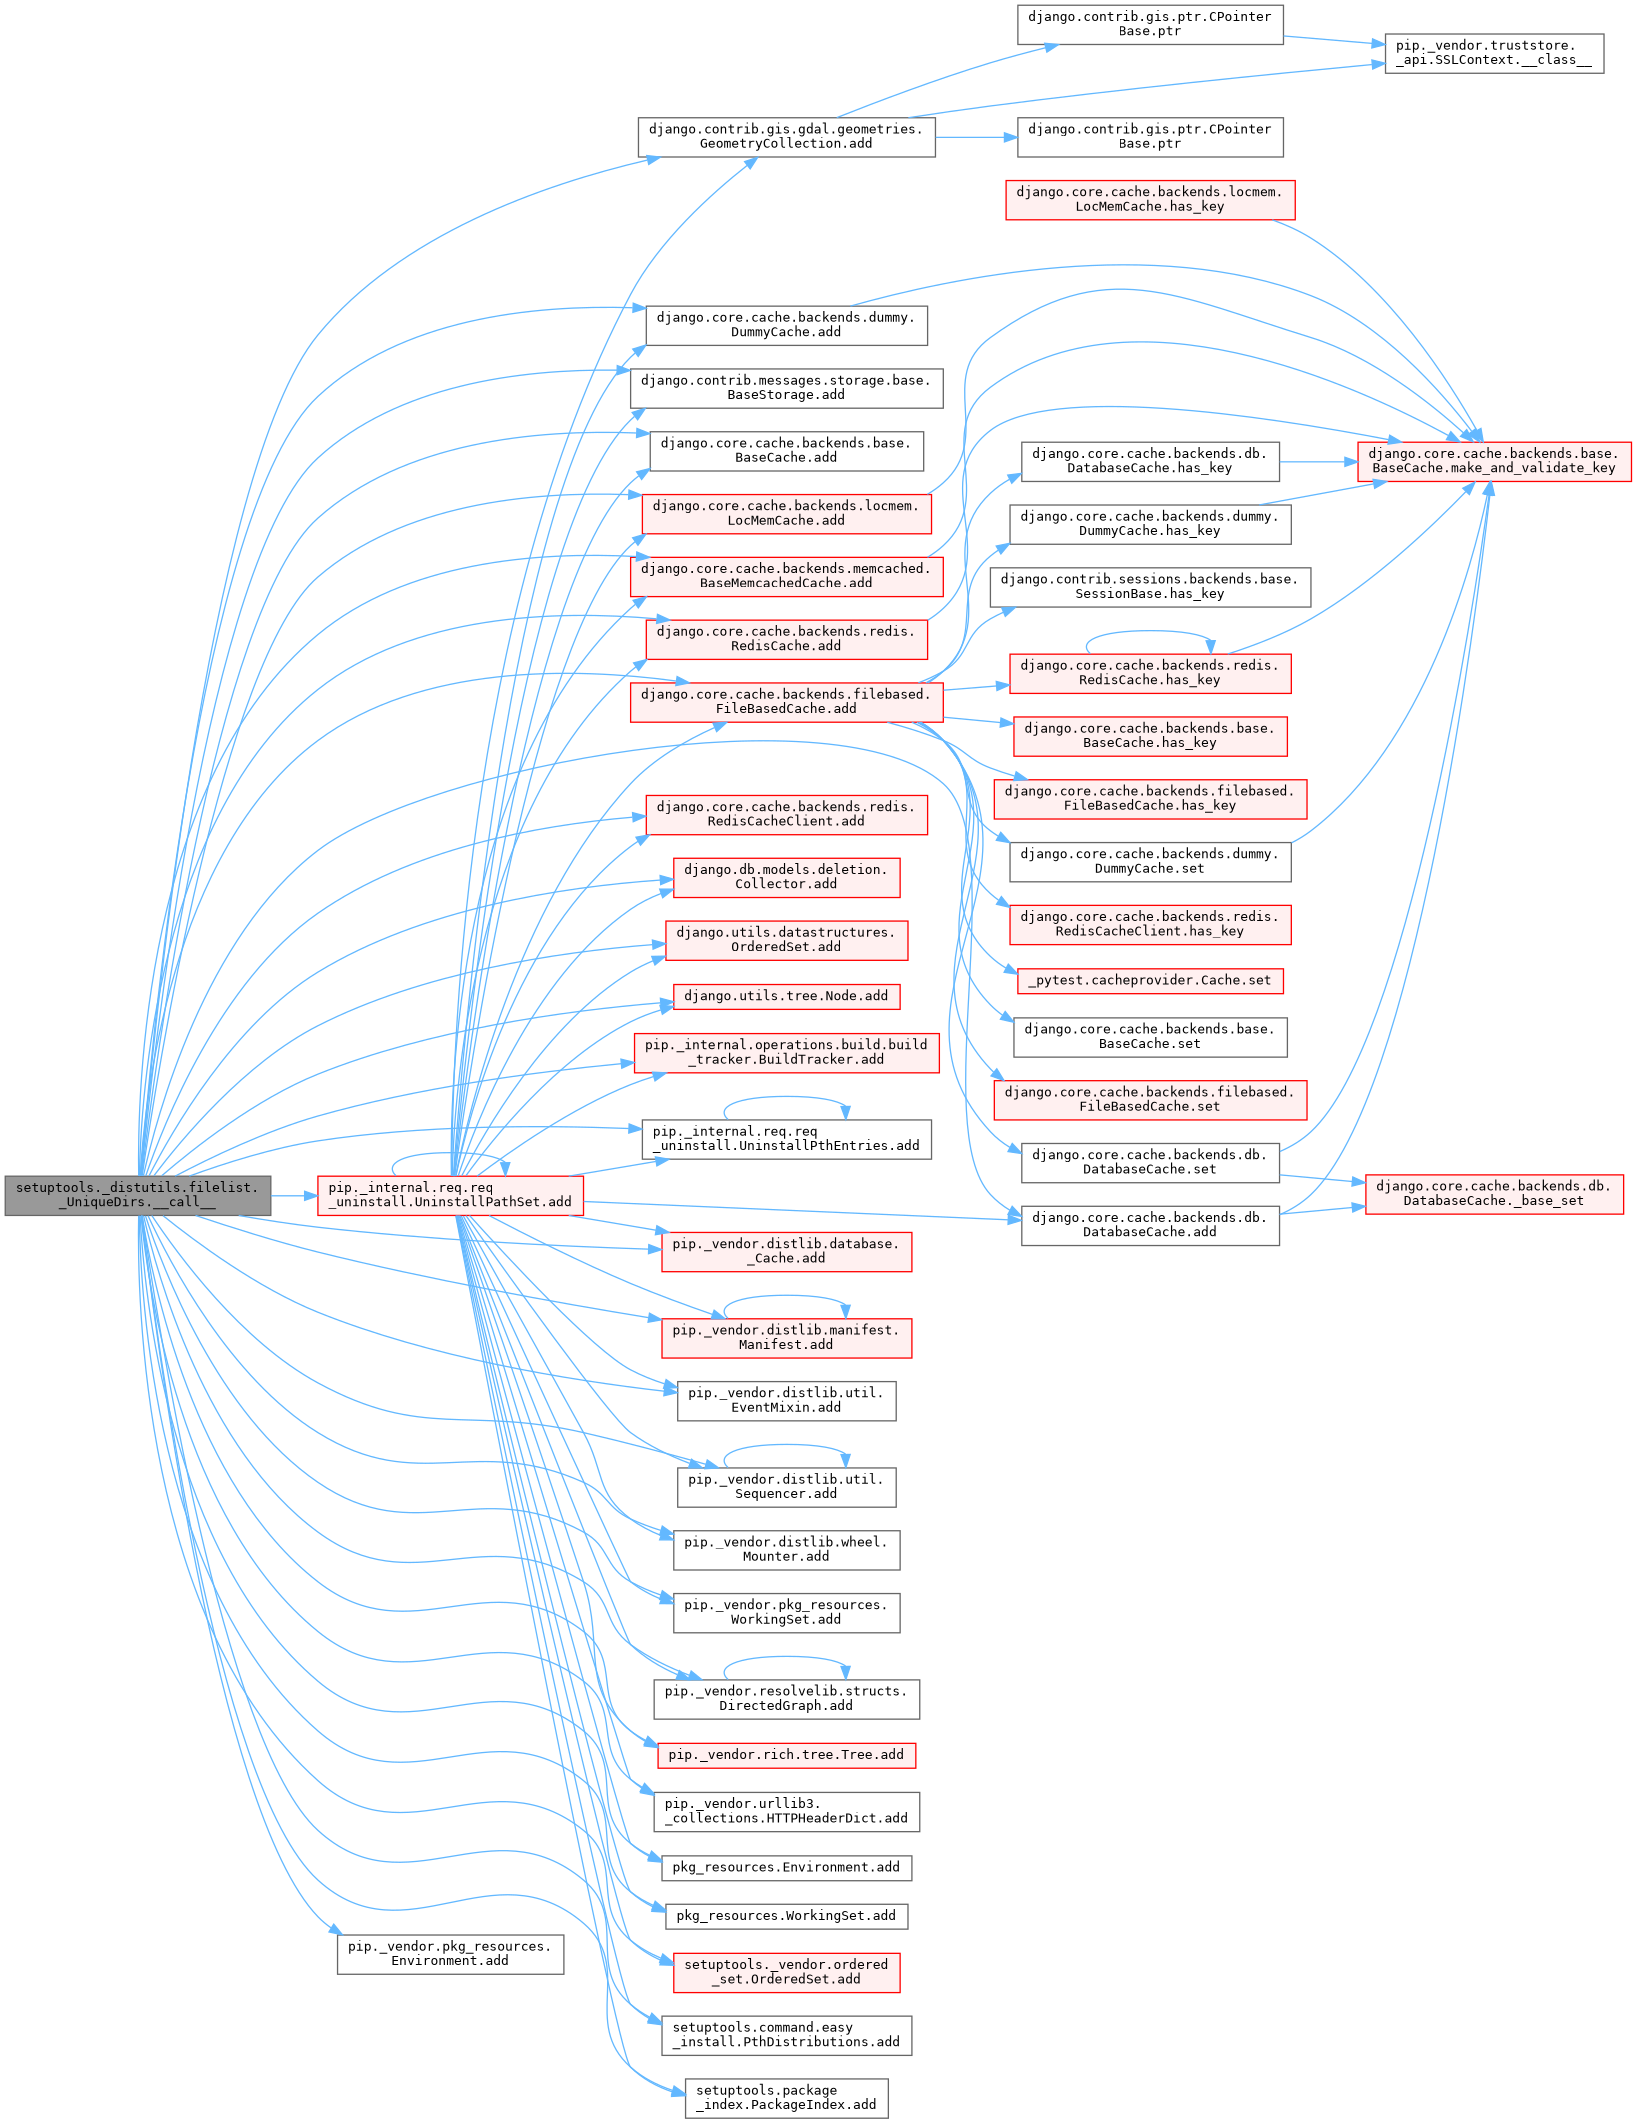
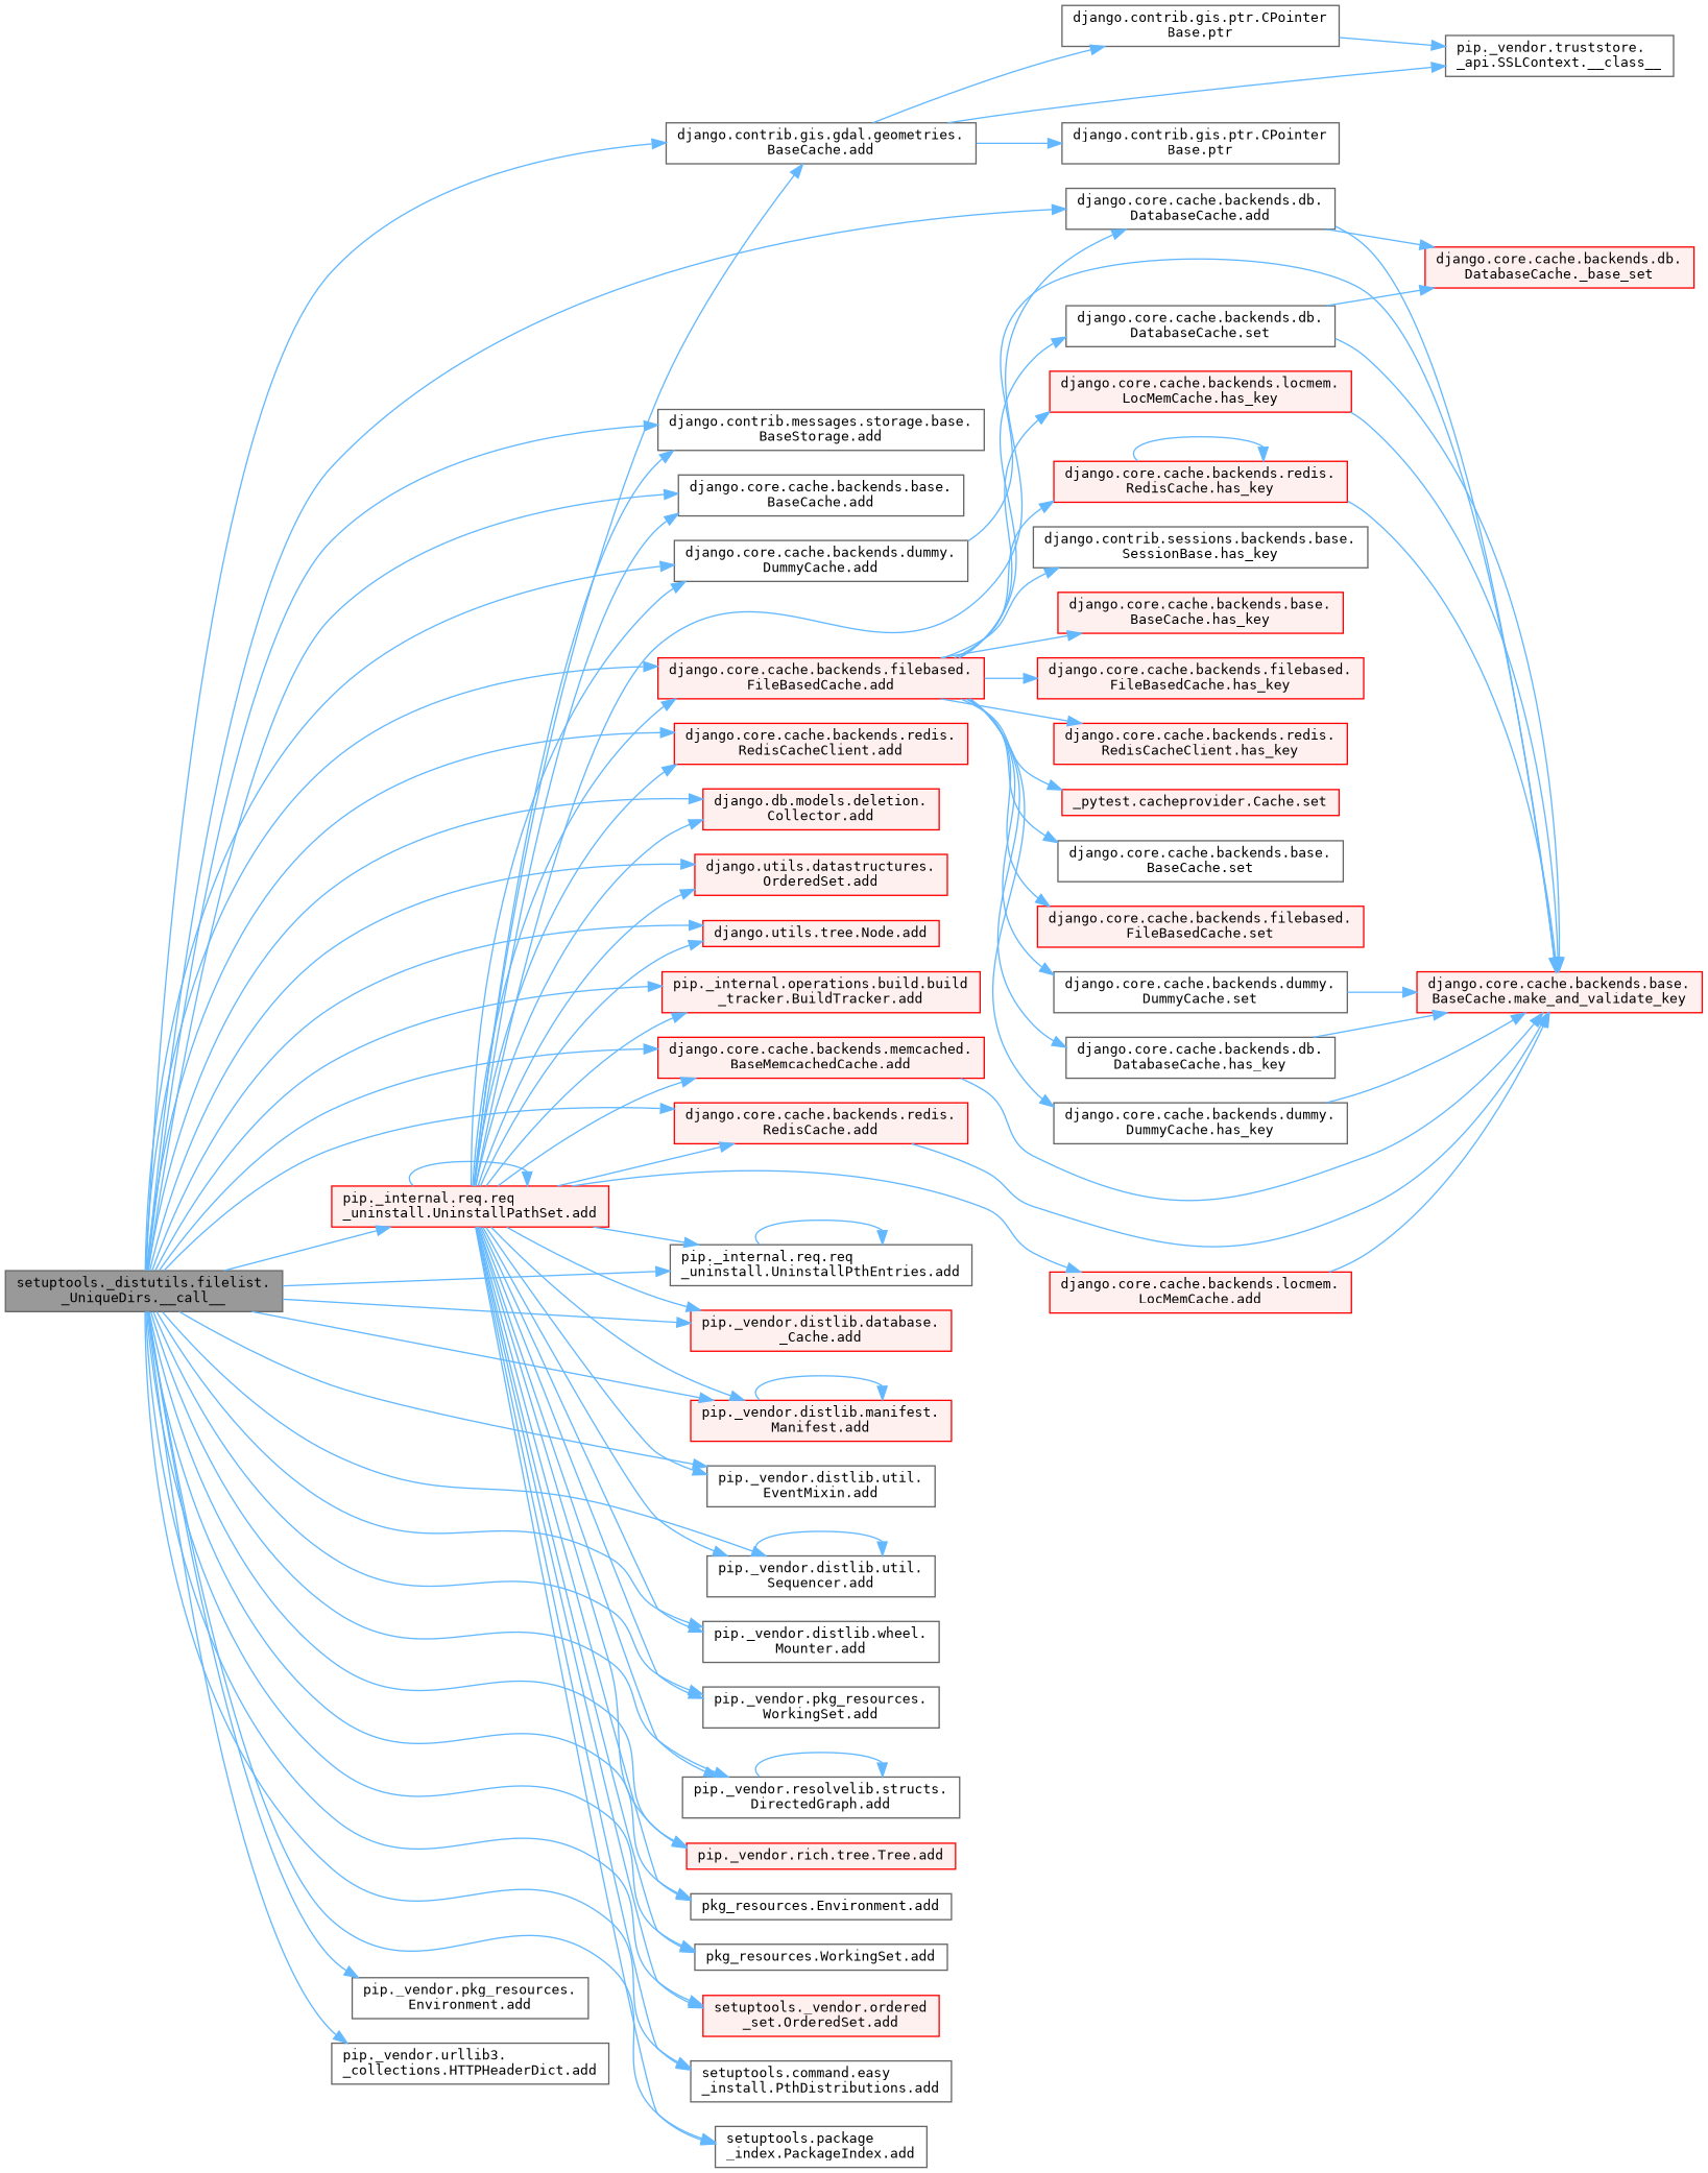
  digraph {
    fontname="DejaVu Sans Mono"
    rankdir=LR
    node [color=grey40 fillcolor=white fontname="DejaVu Sans Mono" fontsize=10 shape=box style=filled]
    edge [color=steelblue1 fontname="DejaVu Sans Mono" fontsize=10 labelfontname=Helvetica labelfontsize=10 style=solid]
    n1 [color=gray40 fillcolor=grey60 fontcolor=black height=0.2 label="setuptools._distutils.filelist.\l_UniqueDirs.__call__" width=0.4]
-   n2 [height=0.2 label="django.contrib.gis.gdal.geometries.\lGeometryCollection.add" width=0.4]
+   n2 [height=0.2 label="django.contrib.gis.gdal.geometries.\lBaseCache.add" width=0.4]
    n3 [height=0.2 label="django.contrib.messages.storage.base.\lBaseStorage.add" width=0.4]
    n4 [height=0.2 label="django.core.cache.backends.base.\lBaseCache.add" width=0.4]
    n5 [height=0.2 label="django.core.cache.backends.db.\lDatabaseCache.add" width=0.4]
    n6 [height=0.2 label="django.core.cache.backends.dummy.\lDummyCache.add" width=0.4]
    n7 [color=red fillcolor="#FFF0F0" height=0.2 label="django.core.cache.backends.filebased.\lFileBasedCache.add" width=0.4]
    n8 [color=red fillcolor="#FFF0F0" height=0.2 label="django.core.cache.backends.locmem.\lLocMemCache.add" width=0.4]
    n9 [color=red fillcolor="#FFF0F0" height=0.2 label="django.core.cache.backends.memcached.\lBaseMemcachedCache.add" width=0.4]
    n10 [color=red fillcolor="#FFF0F0" height=0.2 label="django.core.cache.backends.redis.\lRedisCache.add" width=0.4]
    n11 [color=red fillcolor="#FFF0F0" height=0.2 label="django.core.cache.backends.redis.\lRedisCacheClient.add" width=0.4]
    n12 [color=red fillcolor="#FFF0F0" height=0.2 label="django.db.models.deletion.\lCollector.add" width=0.4]
    n13 [color=red fillcolor="#FFF0F0" height=0.2 label="django.utils.datastructures.\lOrderedSet.add" width=0.4]
    n14 [color=red fillcolor="#FFF0F0" height=0.2 label="django.utils.tree.Node.add" width=0.4]
    n15 [color=red fillcolor="#FFF0F0" height=0.2 label="pip._internal.operations.build.build\l_tracker.BuildTracker.add" width=0.4]
    n16 [color=red fillcolor="#FFF0F0" height=0.2 label="pip._internal.req.req\l_uninstall.UninstallPathSet.add" width=0.4]
    n17 [height=0.2 label="pip._internal.req.req\l_uninstall.UninstallPthEntries.add" width=0.4]
    n18 [color=red fillcolor="#FFF0F0" height=0.2 label="pip._vendor.distlib.database.\l_Cache.add" width=0.4]
    n19 [color=red fillcolor="#FFF0F0" height=0.2 label="pip._vendor.distlib.manifest.\lManifest.add" width=0.4]
    n20 [height=0.2 label="pip._vendor.distlib.util.\lEventMixin.add" width=0.4]
    n21 [height=0.2 label="pip._vendor.distlib.util.\lSequencer.add" width=0.4]
    n22 [height=0.2 label="pip._vendor.distlib.wheel.\lMounter.add" width=0.4]
    n23 [height=0.2 label="pip._vendor.pkg_resources.\lEnvironment.add" width=0.4]
    n24 [height=0.2 label="pip._vendor.pkg_resources.\lWorkingSet.add" width=0.4]
    n25 [height=0.2 label="pip._vendor.resolvelib.structs.\lDirectedGraph.add" width=0.4]
    n26 [color=red fillcolor="#FFF0F0" height=0.2 label="pip._vendor.rich.tree.Tree.add" width=0.4]
    n27 [height=0.2 label="pip._vendor.urllib3.\l_collections.HTTPHeaderDict.add" width=0.4]
    n28 [height=0.2 label="pkg_resources.Environment.add" width=0.4]
    n29 [height=0.2 label="pkg_resources.WorkingSet.add" width=0.4]
    n30 [color=red fillcolor="#FFF0F0" height=0.2 label="setuptools._vendor.ordered\l_set.OrderedSet.add" width=0.4]
    n31 [height=0.2 label="setuptools.command.easy\l_install.PthDistributions.add" width=0.4]
    n32 [height=0.2 label="setuptools.package\l_index.PackageIndex.add" width=0.4]
    n33 [height=0.2 label="pip._vendor.truststore.\l_api.SSLContext.__class__" width=0.4]
    n34 [height=0.2 label="django.contrib.gis.ptr.CPointer\lBase.ptr" width=0.4]
    n35 [height=0.2 label="django.contrib.gis.ptr.CPointer\lBase.ptr" width=0.4]
    n36 [color=red fillcolor="#FFF0F0" height=0.2 label="django.core.cache.backends.db.\lDatabaseCache._base_set" width=0.4]
    n37 [color=red fillcolor="#FFF0F0" height=0.2 label="django.core.cache.backends.base.\lBaseCache.make_and_validate_key" width=0.4]
    n38 [height=0.2 label="django.contrib.sessions.backends.base.\lSessionBase.has_key" width=0.4]
    n39 [color=red fillcolor="#FFF0F0" height=0.2 label="django.core.cache.backends.base.\lBaseCache.has_key" width=0.4]
    n40 [height=0.2 label="django.core.cache.backends.db.\lDatabaseCache.has_key" width=0.4]
    n41 [height=0.2 label="django.core.cache.backends.dummy.\lDummyCache.has_key" width=0.4]
    n42 [color=red fillcolor="#FFF0F0" height=0.2 label="django.core.cache.backends.filebased.\lFileBasedCache.has_key" width=0.4]
    n43 [color=red fillcolor="#FFF0F0" height=0.2 label="django.core.cache.backends.locmem.\lLocMemCache.has_key" width=0.4]
    n44 [color=red fillcolor="#FFF0F0" height=0.2 label="django.core.cache.backends.redis.\lRedisCache.has_key" width=0.4]
    n45 [color=red fillcolor="#FFF0F0" height=0.2 label="django.core.cache.backends.redis.\lRedisCacheClient.has_key" width=0.4]
    n46 [color=red fillcolor="#FFF0F0" height=0.2 label="_pytest.cacheprovider.Cache.set" width=0.4]
    n47 [height=0.2 label="django.core.cache.backends.base.\lBaseCache.set" width=0.4]
    n48 [height=0.2 label="django.core.cache.backends.db.\lDatabaseCache.set" width=0.4]
    n49 [height=0.2 label="django.core.cache.backends.dummy.\lDummyCache.set" width=0.4]
    n50 [color=red fillcolor="#FFF0F0" height=0.2 label="django.core.cache.backends.filebased.\lFileBasedCache.set" width=0.4]
    n1 -> n2
    n1 -> n3
    n1 -> n4
    n1 -> n5
    n1 -> n6
    n1 -> n7
-   n1 -> n8
    n1 -> n9
    n1 -> n10
    n1 -> n11
    n1 -> n12
    n1 -> n13
    n1 -> n14
    n1 -> n15
    n1 -> n16
    n1 -> n17
    n1 -> n18
    n1 -> n19
    n1 -> n20
    n1 -> n21
    n1 -> n22
    n1 -> n23
    n1 -> n24
    n1 -> n25
    n1 -> n26
    n1 -> n27
    n1 -> n28
    n1 -> n29
    n1 -> n30
    n1 -> n31
    n1 -> n32
    n2 -> n33
    n2 -> n34
    n2 -> n35
    n5 -> n36
    n5 -> n37
    n6 -> n37
    n7 -> n38
    n7 -> n39
    n7 -> n40
    n7 -> n41
    n7 -> n42
+   n7 -> n43
    n7 -> n44
    n7 -> n45
    n7 -> n46
    n7 -> n47
    n7 -> n48
    n7 -> n49
    n7 -> n50
    n8 -> n37
    n9 -> n37
    n10 -> n37
    n16 -> n2
    n16 -> n3
    n16 -> n4
    n16 -> n5
    n16 -> n6
    n16 -> n7
    n16 -> n8
    n16 -> n9
    n16 -> n10
    n16 -> n11
    n16 -> n12
    n16 -> n13
    n16 -> n14
    n16 -> n15
    n16 -> n16
    n16 -> n17
    n16 -> n18
    n16 -> n19
    n16 -> n20
    n16 -> n21
    n16 -> n22
    n16 -> n24
    n16 -> n25
    n16 -> n26
-   n16 -> n27
    n16 -> n28
    n16 -> n29
    n16 -> n30
    n16 -> n31
    n16 -> n32
    n17 -> n17
    n19 -> n19
    n21 -> n21
    n25 -> n25
    n34 -> n33
    n40 -> n37
    n41 -> n37
    n43 -> n37
    n44 -> n37
    n44 -> n44
    n48 -> n36
    n48 -> n37
    n49 -> n37
  }
